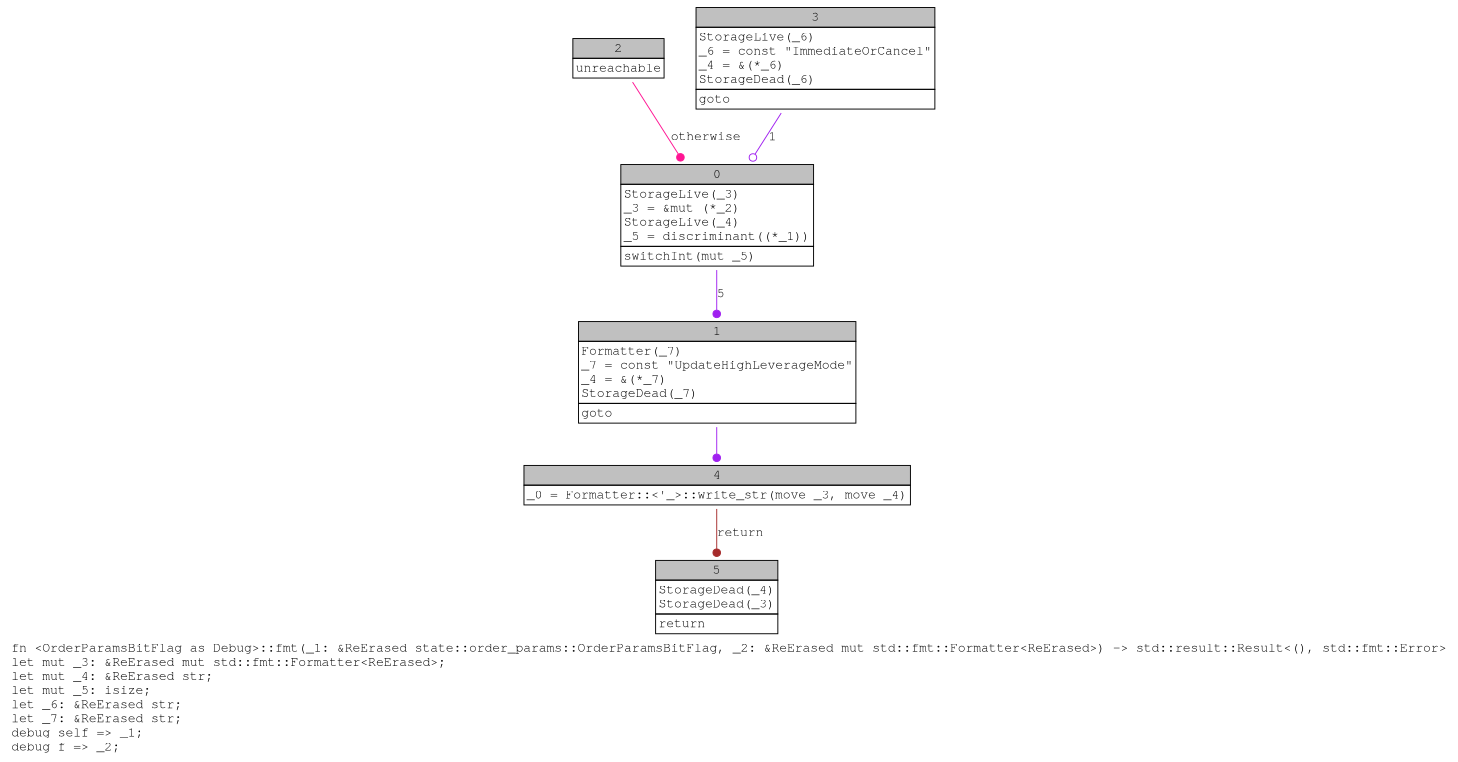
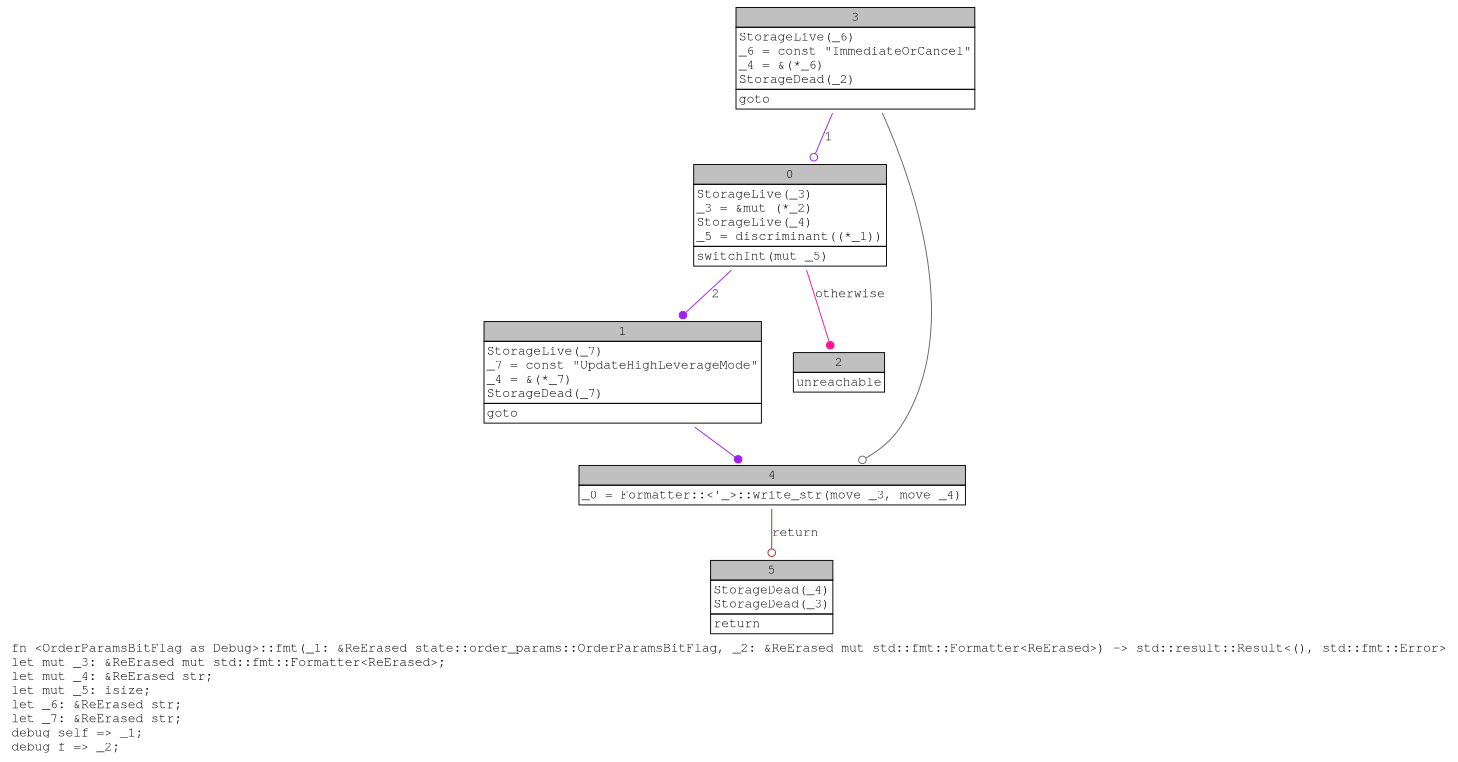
  digraph {
    fontname="Courier, monospace"
    label=<fn &lt;OrderParamsBitFlag as Debug&gt;::fmt(_1: &amp;ReErased state::order_params::OrderParamsBitFlag, _2: &amp;ReErased mut std::fmt::Formatter&lt;ReErased&gt;) -&gt; std::result::Result&lt;(), std::fmt::Error&gt;<br align="left"/>let mut _3: &amp;ReErased mut std::fmt::Formatter&lt;ReErased&gt;;<br align="left"/>let mut _4: &amp;ReErased str;<br align="left"/>let mut _5: isize;<br align="left"/>let _6: &amp;ReErased str;<br align="left"/>let _7: &amp;ReErased str;<br align="left"/>debug self =&gt; _1;<br align="left"/>debug f =&gt; _2;<br align="left"/>>
    node [fontname="Courier, monospace" shape=none]
    edge [arrowhead=dot color=purple fontname="Courier, monospace"]
    n1 [label=<<table border="0" cellborder="1" cellspacing="0"><tr><td bgcolor="gray" align="center" colspan="1">0</td></tr><tr><td align="left" balign="left">StorageLive(_3)<br/>_3 = &amp;mut (*_2)<br/>StorageLive(_4)<br/>_5 = discriminant((*_1))<br/></td></tr><tr><td align="left">switchInt(mut _5)</td></tr></table>>]
-   n2 [label=<<table border="0" cellborder="1" cellspacing="0"><tr><td bgcolor="gray" align="center" colspan="1">1</td></tr><tr><td align="left" balign="left">Formatter(_7)<br/>_7 = const &quot;UpdateHighLeverageMode&quot;<br/>_4 = &amp;(*_7)<br/>StorageDead(_7)<br/></td></tr><tr><td align="left">goto</td></tr></table>>]
+   n2 [label=<<table border="0" cellborder="1" cellspacing="0"><tr><td bgcolor="gray" align="center" colspan="1">1</td></tr><tr><td align="left" balign="left">StorageLive(_7)<br/>_7 = const &quot;UpdateHighLeverageMode&quot;<br/>_4 = &amp;(*_7)<br/>StorageDead(_7)<br/></td></tr><tr><td align="left">goto</td></tr></table>>]
    n3 [label=<<table border="0" cellborder="1" cellspacing="0"><tr><td bgcolor="gray" align="center" colspan="1">2</td></tr><tr><td align="left">unreachable</td></tr></table>>]
    n4 [label=<<table border="0" cellborder="1" cellspacing="0"><tr><td bgcolor="gray" align="center" colspan="1">4</td></tr><tr><td align="left">_0 = Formatter::&lt;'_&gt;::write_str(move _3, move _4)</td></tr></table>>]
-   n5 [label=<<table border="0" cellborder="1" cellspacing="0"><tr><td bgcolor="gray" align="center" colspan="1">3</td></tr><tr><td align="left" balign="left">StorageLive(_6)<br/>_6 = const &quot;ImmediateOrCancel&quot;<br/>_4 = &amp;(*_6)<br/>StorageDead(_6)<br/></td></tr><tr><td align="left">goto</td></tr></table>>]
+   n5 [label=<<table border="0" cellborder="1" cellspacing="0"><tr><td bgcolor="gray" align="center" colspan="1">3</td></tr><tr><td align="left" balign="left">StorageLive(_6)<br/>_6 = const &quot;ImmediateOrCancel&quot;<br/>_4 = &amp;(*_6)<br/>StorageDead(_2)<br/></td></tr><tr><td align="left">goto</td></tr></table>>]
    n6 [label=<<table border="0" cellborder="1" cellspacing="0"><tr><td bgcolor="gray" align="center" colspan="1">5</td></tr><tr><td align="left" balign="left">StorageDead(_4)<br/>StorageDead(_3)<br/></td></tr><tr><td align="left">return</td></tr></table>>]
-   n1 -> n2 [label=5]
-   n3 -> n1 [color=deeppink label=otherwise]
+   n1 -> n2 [label=2]
+   n1 -> n3 [color=deeppink label=otherwise]
    n2 -> n4
-   n4 -> n6 [color=brown label=return]
+   n4 -> n6 [arrowhead=odot color=brown label=return]
    n5 -> n1 [arrowhead=odot label=1]
+   n5 -> n4 [arrowhead=odot color=gray40]
  }
